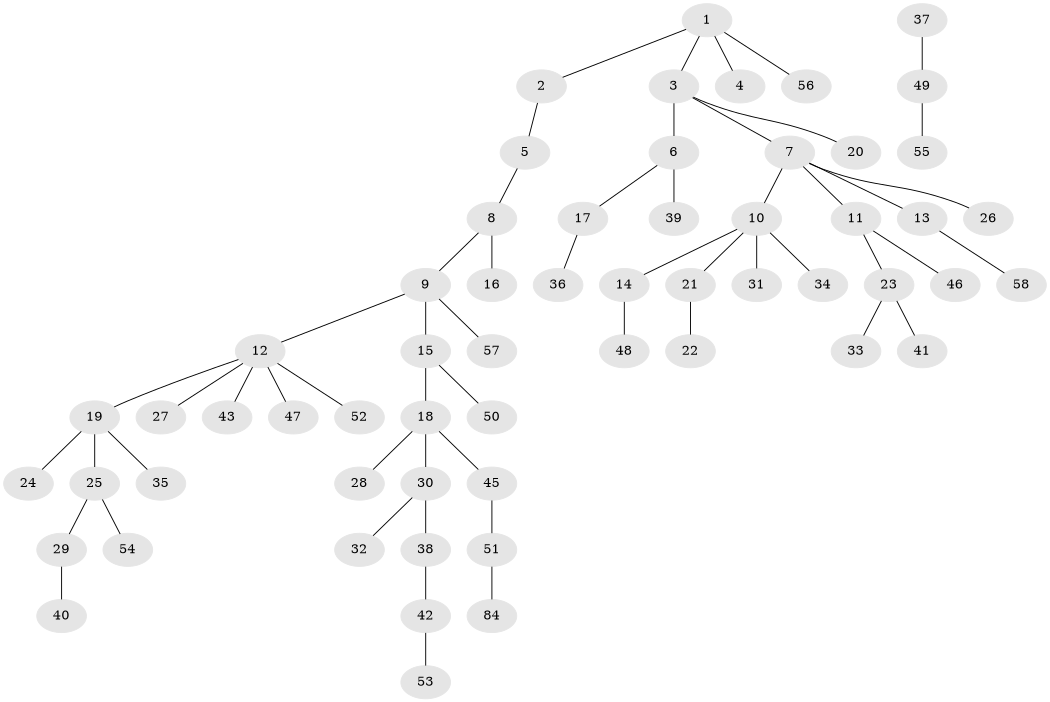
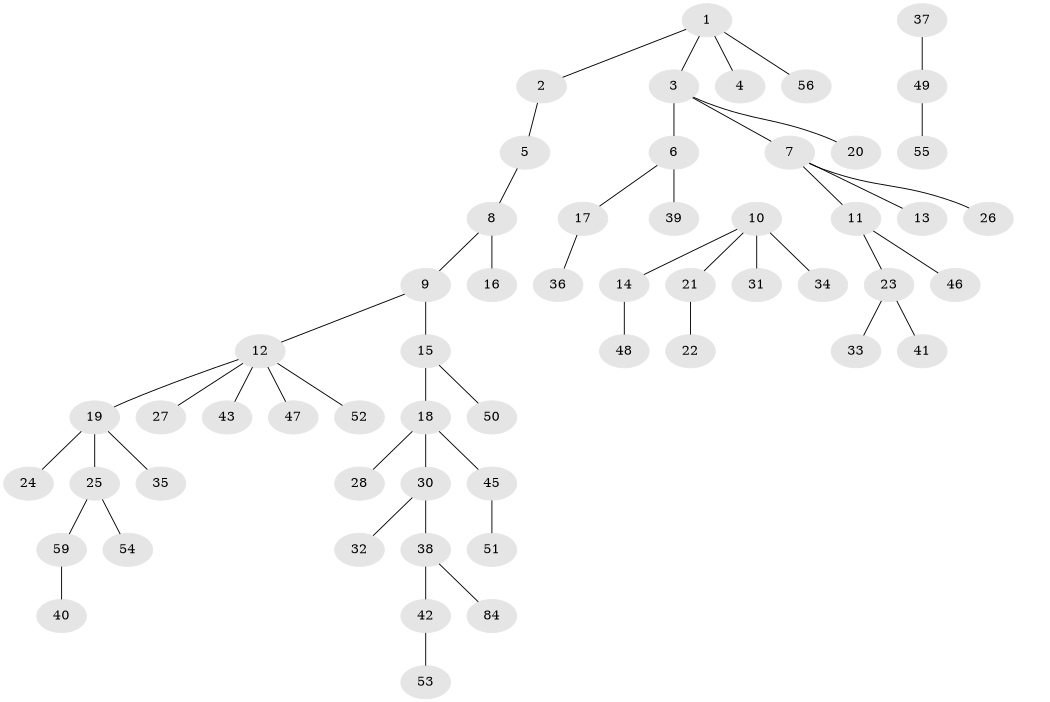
  graph {
    node [color=gray90 style=filled]
    1
    2
    3
    4
    56
    5
    6
    7
    20
    8
    17
    39
    10
    11
    13
    26
    9
    16
    36
    14
    21
    31
    34
    23
    46
-   58
    12
    15
-   57
    19
    27
    43
    47
    52
    18
    50
    48
    22
    33
    41
    24
    25
    35
    28
    30
    45
    32
    38
    51
-   29
+   29 [label=59]
    54
    40
    37
    49
    42
    n56 [label=84]
    55
    53
    1 -- 2
    1 -- 3
    1 -- 4
    1 -- 56
    2 -- 5
    3 -- 6
    3 -- 7
    3 -- 20
    5 -- 8
    6 -- 17
    6 -- 39
-   7 -- 10
    7 -- 11
    7 -- 13
    7 -- 26
    8 -- 9
    8 -- 16
    17 -- 36
    10 -- 14
    10 -- 21
    10 -- 31
    10 -- 34
    11 -- 23
    11 -- 46
-   13 -- 58
    9 -- 12
    9 -- 15
-   9 -- 57
    14 -- 48
    21 -- 22
    23 -- 33
    23 -- 41
    12 -- 19
    12 -- 27
    12 -- 43
    12 -- 47
    12 -- 52
    15 -- 18
    15 -- 50
    19 -- 24
    19 -- 25
    19 -- 35
    18 -- 28
    18 -- 30
    18 -- 45
    25 -- 29
    25 -- 54
    30 -- 32
    30 -- 38
    45 -- 51
    38 -- 42
-   51 -- n56
+   38 -- n56
    29 -- 40
    37 -- 49
    49 -- 55
    42 -- 53
  }
